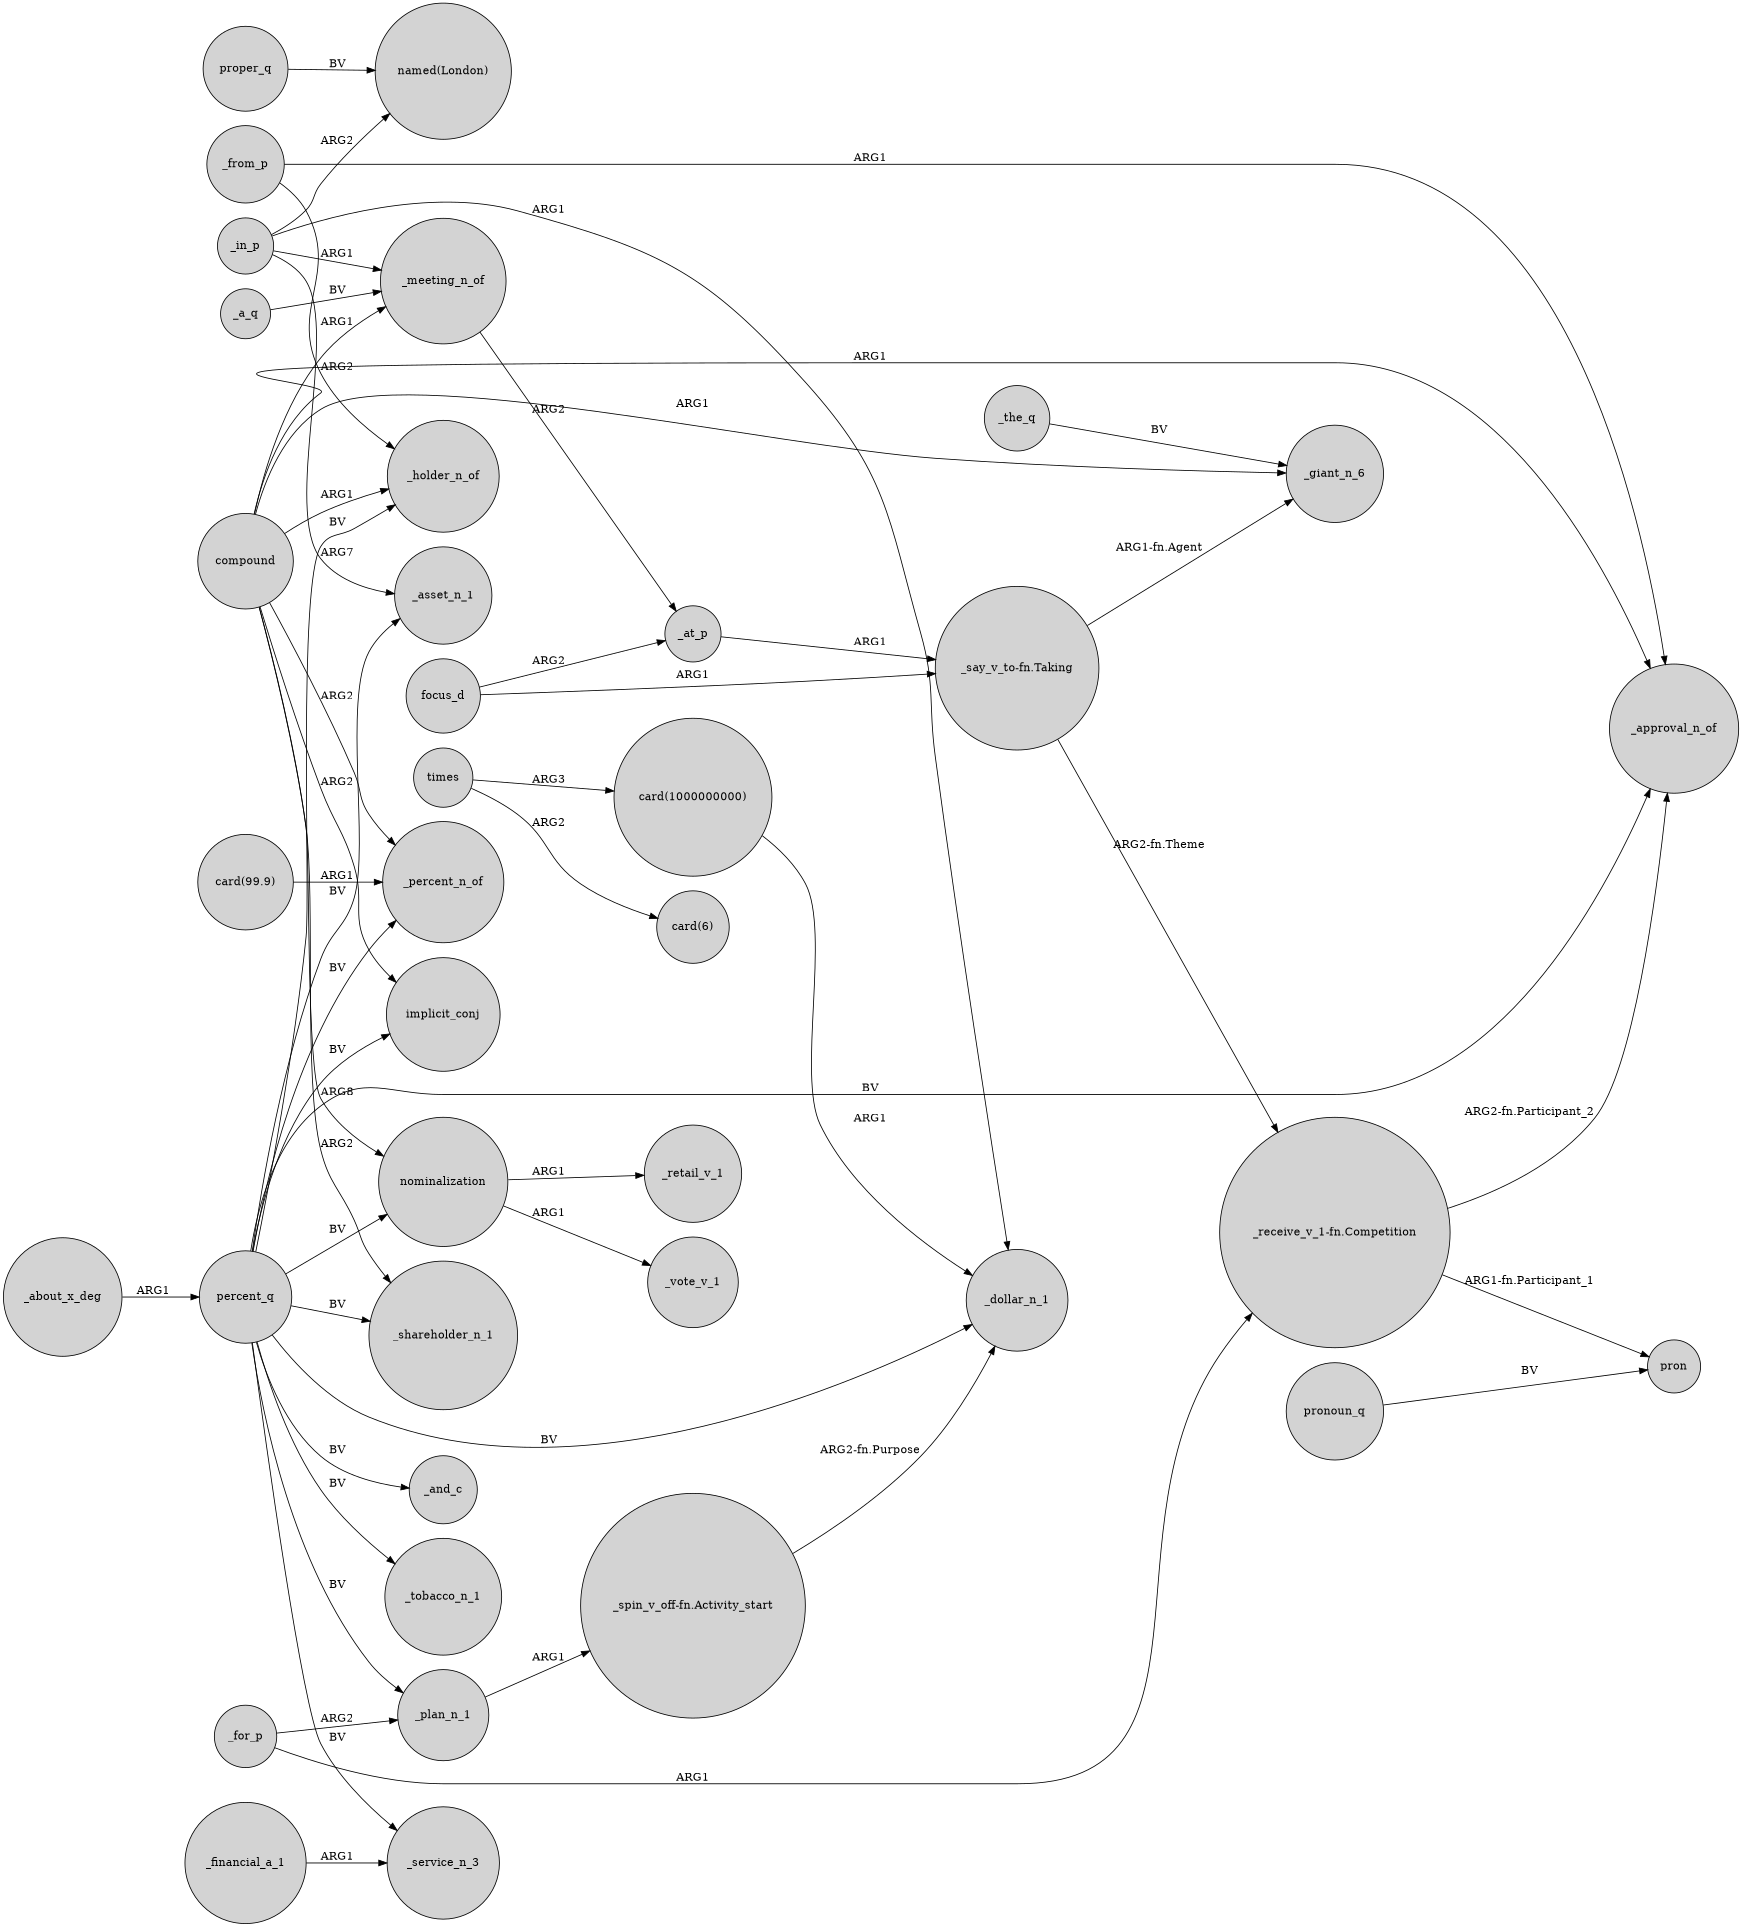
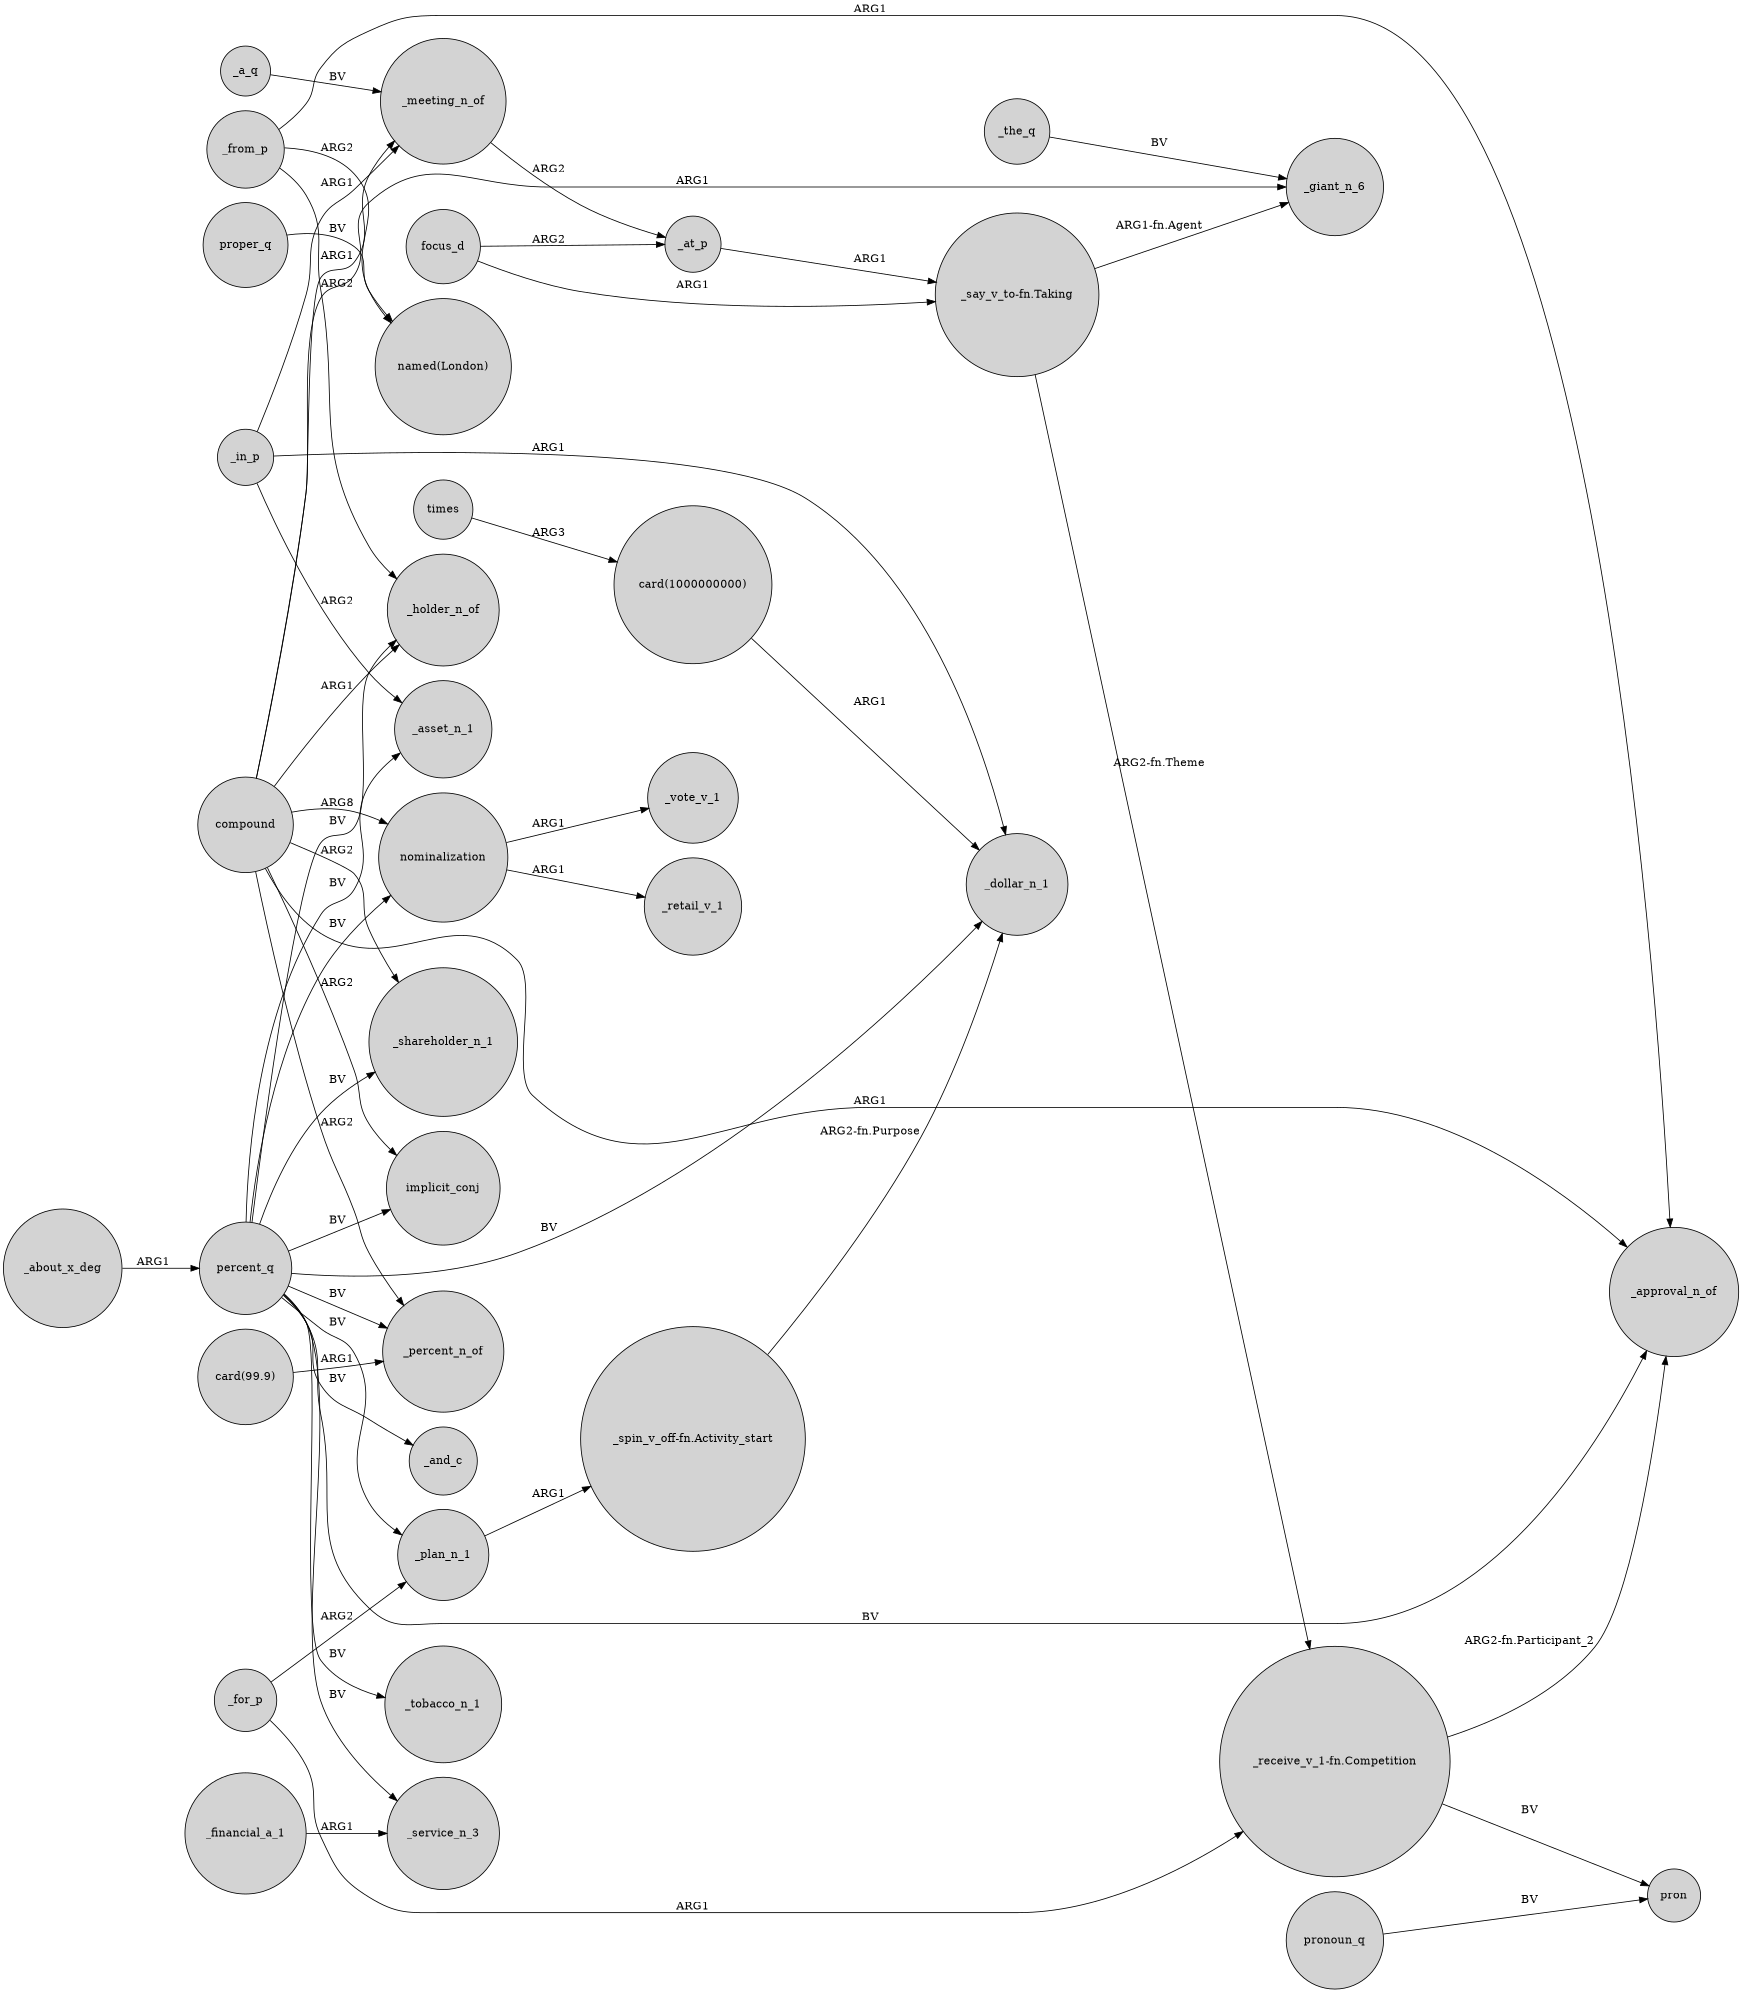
  digraph {
    rankdir=LR
    node [shape=circle style=filled]
    _for_p
    "_receive_v_1-fn.Competition"
    _plan_n_1
    _approval_n_of
    pron
    "_spin_v_off-fn.Activity_start"
    _dollar_n_1
    "card(1000000000)"
    nominalization
    _retail_v_1
    _vote_v_1
    compound
    _holder_n_of
    _shareholder_n_1
    implicit_conj
    _percent_n_of
    _meeting_n_of
    n18 [label=_giant_n_6]
    _at_p
    n20 [label=percent_q]
    n21 [label=_service_n_3]
    _and_c
    _asset_n_1
    _tobacco_n_1
    _from_p
    focus_d
    "_say_v_to-fn.Taking"
    _in_p
    "named(London)"
    _financial_a_1
    times
-   "card(6)"
    "card(99.9)"
    _about_x_deg
    pronoun_q
    _a_q
    proper_q
    _the_q
    _for_p -> "_receive_v_1-fn.Competition" [label=ARG1]
    _for_p -> _plan_n_1 [label=ARG2]
    "_receive_v_1-fn.Competition" -> _approval_n_of [label="ARG2-fn.Participant_2"]
-   "_receive_v_1-fn.Competition" -> pron [label="ARG1-fn.Participant_1"]
+   "_receive_v_1-fn.Competition" -> pron [label=BV]
    _plan_n_1 -> "_spin_v_off-fn.Activity_start" [label=ARG1]
    "_spin_v_off-fn.Activity_start" -> _dollar_n_1 [label="ARG2-fn.Purpose"]
    "card(1000000000)" -> _dollar_n_1 [label=ARG1]
    nominalization -> _retail_v_1 [label=ARG1]
    nominalization -> _vote_v_1 [label=ARG1]
    compound -> _approval_n_of [label=ARG1]
    compound -> nominalization [label=ARG8]
    compound -> _holder_n_of [label=ARG1]
    compound -> _shareholder_n_1 [label=ARG2]
    compound -> implicit_conj [label=ARG2]
    compound -> _percent_n_of [label=ARG2]
    compound -> _meeting_n_of [label=ARG1]
    compound -> n18 [label=ARG1]
    _meeting_n_of -> _at_p [label=ARG2]
    _at_p -> "_say_v_to-fn.Taking" [label=ARG1]
    n20 -> _plan_n_1 [label=BV]
    n20 -> _approval_n_of [label=BV]
    n20 -> _dollar_n_1 [label=BV]
    n20 -> nominalization [label=BV]
    n20 -> _holder_n_of [label=BV]
    n20 -> _shareholder_n_1 [label=BV]
    n20 -> implicit_conj [label=BV]
    n20 -> _percent_n_of [label=BV]
    n20 -> n21 [label=BV]
    n20 -> _and_c [label=BV]
    n20 -> _asset_n_1 [label=BV]
    n20 -> _tobacco_n_1 [label=BV]
    _from_p -> _approval_n_of [label=ARG1]
    _from_p -> _holder_n_of [label=ARG2]
    focus_d -> _at_p [label=ARG2]
    focus_d -> "_say_v_to-fn.Taking" [label=ARG1]
    "_say_v_to-fn.Taking" -> "_receive_v_1-fn.Competition" [label="ARG2-fn.Theme"]
    "_say_v_to-fn.Taking" -> n18 [label="ARG1-fn.Agent"]
    _in_p -> _dollar_n_1 [label=ARG1]
    _in_p -> _meeting_n_of [label=ARG1]
-   _in_p -> _asset_n_1 [label=ARG7]
-   _in_p -> "named(London)" [label=ARG2]
+   _in_p -> _asset_n_1 [label=ARG2]
+   _from_p -> "named(London)" [label=ARG2]
    _financial_a_1 -> n21 [label=ARG1]
    times -> "card(1000000000)" [label=ARG3]
-   times -> "card(6)" [label=ARG2]
    "card(99.9)" -> _percent_n_of [label=ARG1]
    _about_x_deg -> n20 [label=ARG1]
    pronoun_q -> pron [label=BV]
    _a_q -> _meeting_n_of [label=BV]
    proper_q -> "named(London)" [label=BV]
    _the_q -> n18 [label=BV]
  }
